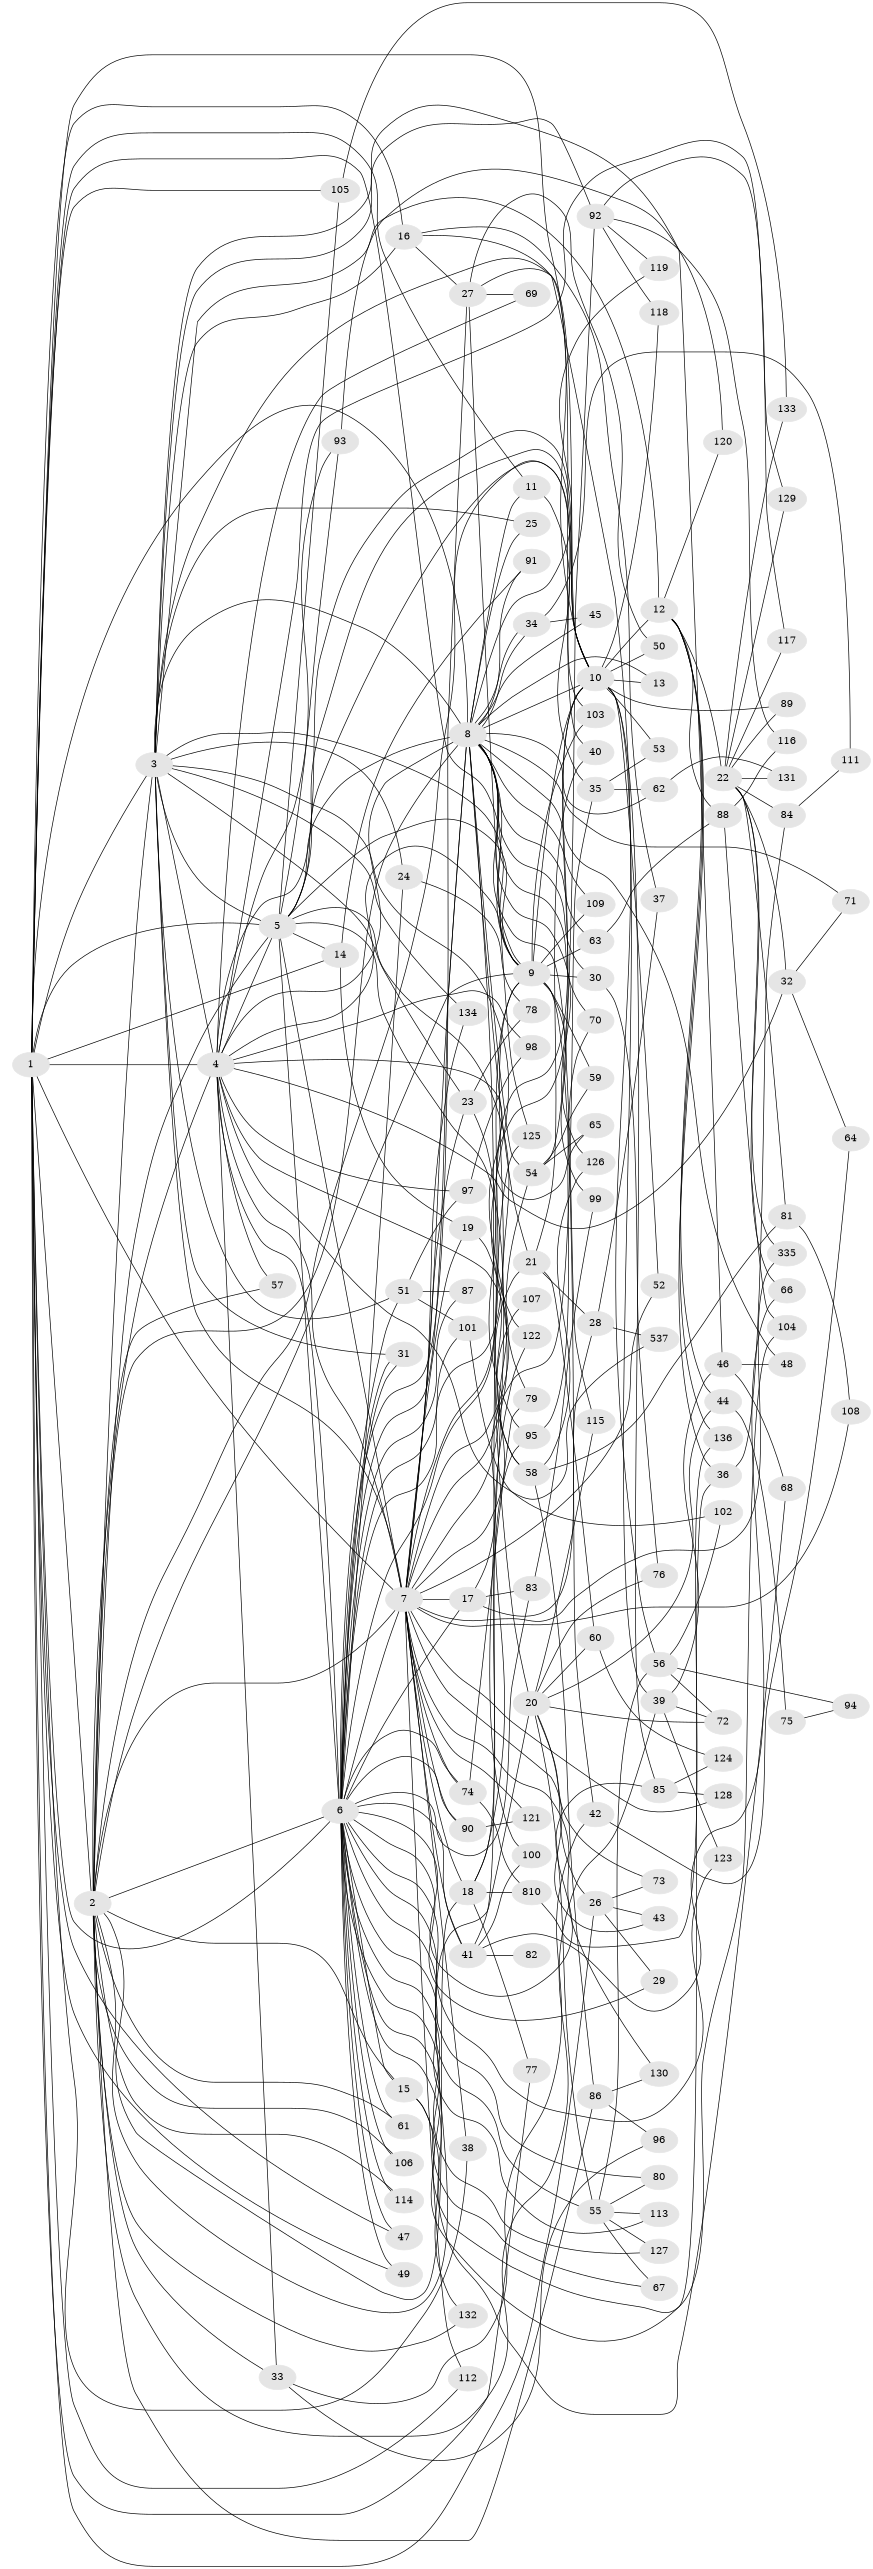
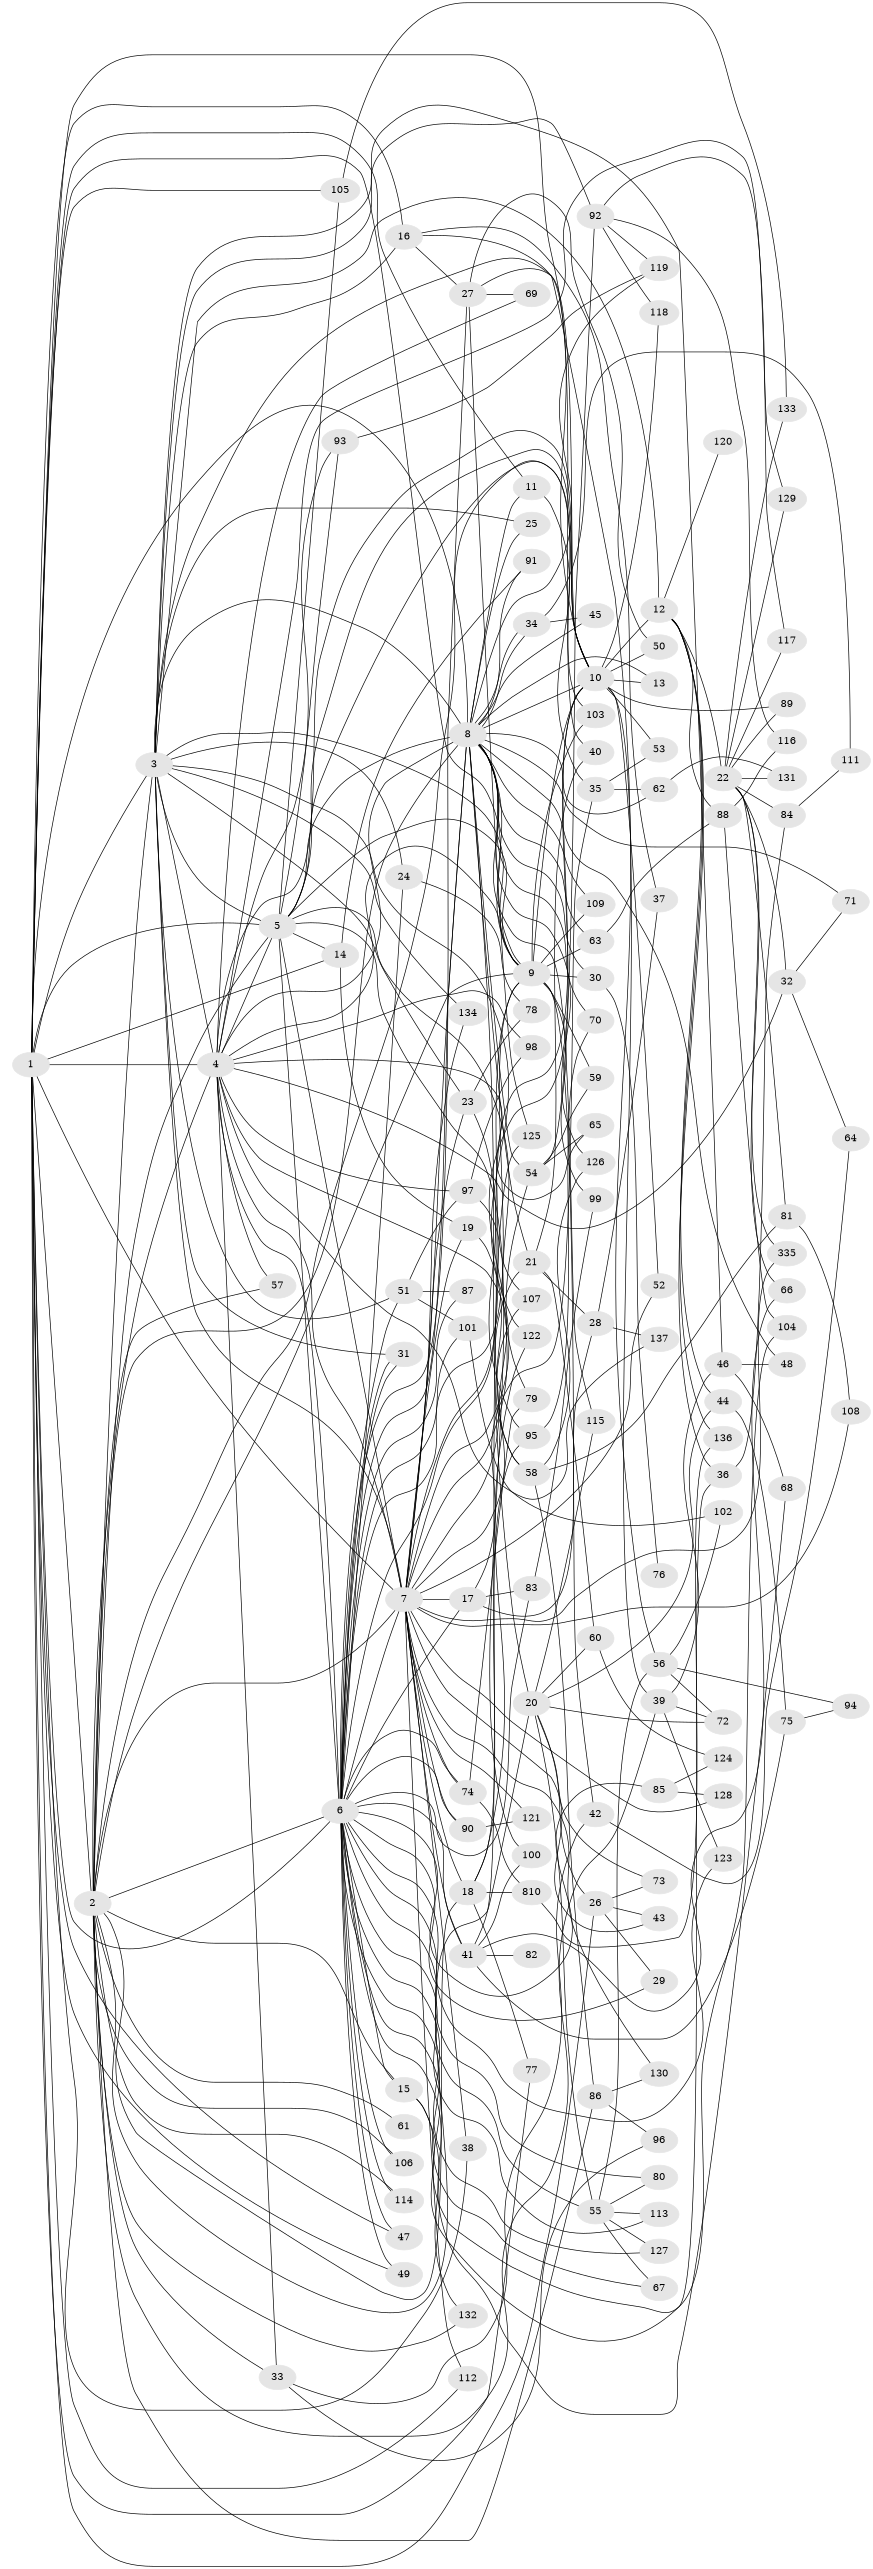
  graph {
    rankdir=LR
    node [color=gray90 style=filled]
    1
    2
    3
    4
    5
    6
    7
    8
    9
    10
    11
    14
    16
    26
    38
    47
    49
    77
    105
    112
    15
    18
    20
    33
    39
    57
    61
    86
    106
    114
    132
    12
    23
    24
    25
    46
    51
    92
    122
    134
    31
    32
    58
    65
    69
    93
    97
    98
    129
-   137 [label=537]
+   137
    79
    100
    103
    17
    27
    29
    41
    55
    67
    68
    74
    80
    83
    85
    87
    90
    101
    104
    113
    123
    127
    19
    21
    43
    52
    54
    107
    108
    121
    128
    130
    n82 [label=335]
    13
    30
    34
    45
    48
    62
    63
    70
    71
    91
    109
    115
    119
    126
    42
    59
    99
    50
    53
    89
    118
    35
    37
    40
    73
    133
    36
    95
    n111 [label=810]
    44
    60
    72
    76
    96
    22
    88
    120
    136
    78
    117
    116
    66
    81
    84
    131
    64
    28
    56
    125
    75
    82
    124
    102
    111
    94
    1 -- 2
    1 -- 3
    1 -- 4
    1 -- 5
    1 -- 6
    1 -- 7
    1 -- 8
    1 -- 9
    1 -- 10
    1 -- 11
    1 -- 14
    1 -- 16
    1 -- 26
    1 -- 38
    1 -- 47
    1 -- 49
    1 -- 77
    1 -- 105
    1 -- 112
    2 -- 3
    2 -- 4
    2 -- 5
    2 -- 6
    2 -- 7
    2 -- 8
    2 -- 9
    2 -- 10
    2 -- 15
    2 -- 18
    2 -- 20
    2 -- 33
    2 -- 39
    2 -- 57
    2 -- 61
    2 -- 86
    2 -- 106
    2 -- 114
    2 -- 132
    3 -- 4
    3 -- 5
    3 -- 7
    3 -- 8
    3 -- 9
    3 -- 10
    3 -- 16
    3 -- 12
    3 -- 23
    3 -- 24
    3 -- 25
    3 -- 46
    3 -- 51
    3 -- 92
    3 -- 122
    3 -- 134
    3 -- 31
    4 -- 5
    4 -- 6
    4 -- 7
    4 -- 8
    4 -- 9
    4 -- 10
    4 -- 33
    4 -- 57
    4 -- 32
    4 -- 58
    4 -- 65
    4 -- 69
    4 -- 93
    4 -- 97
    4 -- 98
    4 -- 129
    4 -- 137
    5 -- 6
    5 -- 7
    5 -- 8
    5 -- 9
    5 -- 10
    5 -- 14
    5 -- 105
    5 -- 93
    5 -- 79
    5 -- 100
    5 -- 103
    6 -- 7
    6 -- 8
    6 -- 9
    6 -- 10
    6 -- 47
    6 -- 49
    6 -- 15
-   6 -- 61
    6 -- 106
    6 -- 114
    6 -- 24
    6 -- 51
    6 -- 31
    6 -- 31
    6 -- 17
    6 -- 27
    6 -- 29
    6 -- 41
    6 -- 55
    6 -- 67
    6 -- 68
    6 -- 74
    6 -- 80
    6 -- 83
    6 -- 85
    6 -- 87
    6 -- 90
    6 -- 101
    6 -- 104
    6 -- 113
    6 -- 123
    6 -- 127
    7 -- 8
    7 -- 9
    7 -- 10
    7 -- 38
    7 -- 112
    7 -- 18
    7 -- 23
    7 -- 134
    7 -- 17
    7 -- 41
    7 -- 74
    7 -- 90
    7 -- 19
    7 -- 21
    7 -- 43
    7 -- 52
    7 -- 54
    7 -- 107
    7 -- 108
    7 -- 121
    7 -- 128
    7 -- 130
    7 -- n82
    8 -- 9
    8 -- 10
    8 -- 11
    8 -- 20
    8 -- 25
    8 -- 21
    8 -- 54
    8 -- 13
    8 -- 30
    8 -- 34
    8 -- 34
    8 -- 45
    8 -- 48
    8 -- 62
    8 -- 63
    8 -- 70
    8 -- 71
    8 -- 91
    8 -- 109
    8 -- 115
    8 -- 119
    8 -- 126
    9 -- 10
    9 -- 103
    9 -- 30
    9 -- 63
    9 -- 109
    9 -- 42
    9 -- 59
    9 -- 99
    10 -- 39
    10 -- 12
-   10 -- 85
    10 -- 52
    10 -- 13
    10 -- 50
    10 -- 53
    10 -- 89
    10 -- 118
    11 -- 35
    14 -- 19
    14 -- 91
    16 -- 27
    16 -- 37
    16 -- 40
    26 -- 29
    26 -- 43
    26 -- 73
    105 -- 133
    15 -- 132
    15 -- 36
    18 -- 77
    18 -- 122
    18 -- 95
    18 -- n111
    20 -- 26
    20 -- 55
    20 -- 115
    20 -- 73
    20 -- 44
    20 -- 60
    20 -- 72
-   20 -- 76
    33 -- 42
    33 -- 96
    39 -- 46
    39 -- 123
    39 -- 72
    86 -- 130
    86 -- 96
    12 -- 36
    12 -- 44
    12 -- 22
    12 -- 88
    12 -- 120
    12 -- 136
    23 -- 95
    23 -- 78
    24 -- 78
    46 -- 68
    46 -- 48
    51 -- 97
    51 -- 87
    51 -- 101
    92 -- 119
    92 -- 118
    92 -- 117
    92 -- 116
    32 -- 71
    32 -- 64
    58 -- 86
    58 -- 126
    58 -- 81
-   93 -- 120
+   93 -- 119
    97 -- 98
+   97 -- 107
    17 -- 83
    17 -- 35
    17 -- 28
    27 -- 69
    27 -- 50
    27 -- 56
    27 -- 125
    41 -- 100
    41 -- 66
    41 -- 125
+   41 -- 75
    41 -- 82
    55 -- 67
    55 -- 80
    55 -- 113
    55 -- 127
    55 -- 56
    74 -- 79
    74 -- n111
    83 -- 99
    85 -- 128
    85 -- 124
    90 -- 121
    101 -- 102
    19 -- 58
    21 -- 40
    21 -- 60
    21 -- 28
    54 -- 92
    54 -- 65
    54 -- 59
    30 -- 76
    34 -- 45
    34 -- 111
    62 -- 131
    63 -- 88
    42 -- 64
    35 -- 62
    35 -- 53
    36 -- 84
    95 -- 70
    n111 -- 136
    44 -- 75
    60 -- 124
    22 -- 32
    22 -- 129
    22 -- n82
    22 -- 89
    22 -- 133
    22 -- 117
    22 -- 66
    22 -- 81
    22 -- 84
    22 -- 131
    88 -- 104
    88 -- 116
    81 -- 108
    84 -- 111
    28 -- 137
    28 -- 37
    56 -- 72
    56 -- 102
    56 -- 94
    75 -- 94
  }
